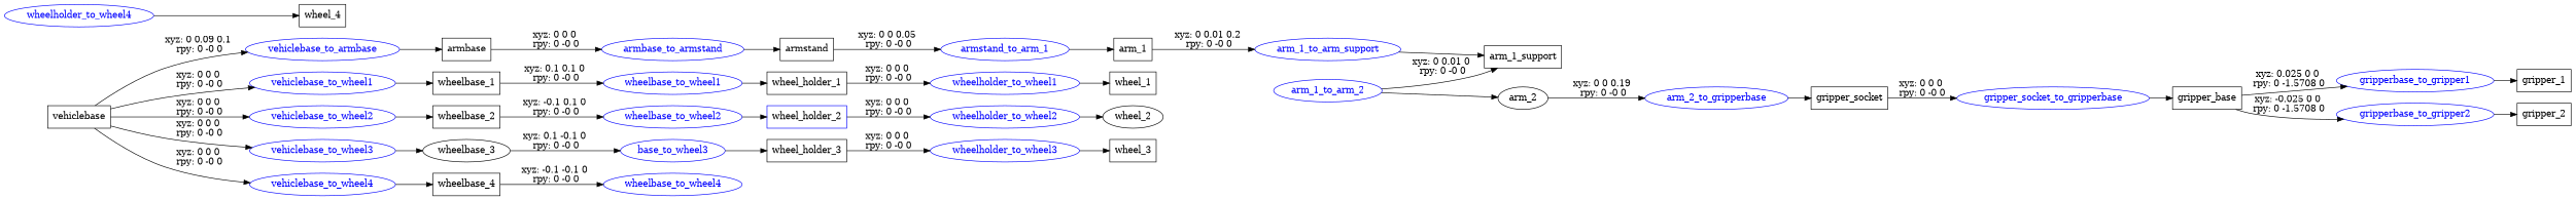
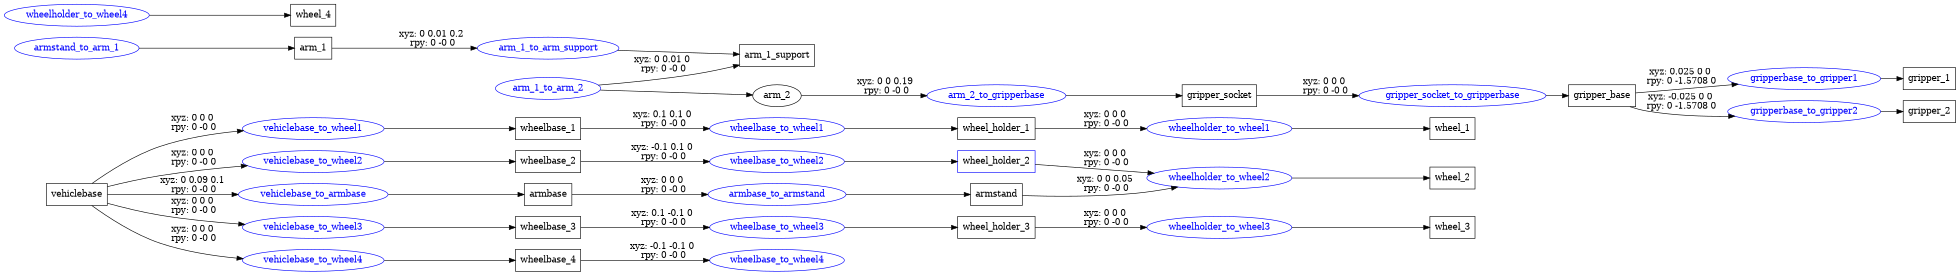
  digraph {
    rankdir=LR
    node [shape=ellipse color=blue]
    n1 [label=vehiclebase shape=box color=""]
    vehiclebase_to_armbase [fontcolor=blue]
    vehiclebase_to_wheel1 [fontcolor=blue]
    vehiclebase_to_wheel2 [fontcolor=blue]
    vehiclebase_to_wheel3 [fontcolor=blue]
    vehiclebase_to_wheel4 [fontcolor=blue]
    n7 [label=armbase shape=box color=""]
    n8 [label=wheelbase_1 shape=box color=""]
    n9 [label=wheelbase_2 shape=box color=""]
-   n10 [label=wheelbase_3 color=""]
+   n10 [label=wheelbase_3 shape=box color=""]
    n11 [label=wheelbase_4 shape=box color=""]
    armbase_to_armstand [fontcolor=blue]
    n13 [label=armstand shape=box color=""]
    armstand_to_arm_1 [fontcolor=blue]
    n15 [label=arm_1 shape=box color=""]
    arm_1_to_arm_support [fontcolor=blue]
    n17 [label=arm_1_support shape=box color=""]
    arm_1_to_arm_2 [fontcolor=blue]
    n19 [label=arm_2 color=""]
    arm_2_to_gripperbase [fontcolor=blue]
    n21 [label=gripper_socket shape=box color=""]
    gripper_socket_to_gripperbase [fontcolor=blue]
    n23 [label=gripper_base shape=box color=""]
    gripperbase_to_gripper1 [fontcolor=blue]
    gripperbase_to_gripper2 [fontcolor=blue]
    n26 [label=gripper_1 shape=box color=""]
    n27 [label=gripper_2 shape=box color=""]
    wheelbase_to_wheel1 [fontcolor=blue]
    n29 [label=wheel_holder_1 shape=box color=""]
    wheelholder_to_wheel1 [fontcolor=blue]
    n31 [label=wheel_1 shape=box color=""]
    wheelbase_to_wheel2 [fontcolor=blue]
    n33 [label=wheel_holder_2 shape=box]
    wheelholder_to_wheel2 [fontcolor=blue]
-   n35 [label=wheel_2 color=""]
-   wheelbase_to_wheel3 [fontcolor=blue label=base_to_wheel3]
+   n35 [label=wheel_2 shape=box color=""]
+   wheelbase_to_wheel3 [fontcolor=blue]
    n37 [label=wheel_holder_3 shape=box color=""]
    wheelholder_to_wheel3 [fontcolor=blue]
    n39 [label=wheel_3 shape=box color=""]
    wheelbase_to_wheel4 [fontcolor=blue]
    wheelholder_to_wheel4 [fontcolor=blue]
    n42 [label=wheel_4 shape=box color=""]
    n1 -> vehiclebase_to_armbase [label="xyz: 0 0.09 0.1 \nrpy: 0 -0 0"]
    n1 -> vehiclebase_to_wheel1 [label="xyz: 0 0 0 \nrpy: 0 -0 0"]
    n1 -> vehiclebase_to_wheel2 [label="xyz: 0 0 0 \nrpy: 0 -0 0"]
    n1 -> vehiclebase_to_wheel3 [label="xyz: 0 0 0 \nrpy: 0 -0 0"]
    n1 -> vehiclebase_to_wheel4 [label="xyz: 0 0 0 \nrpy: 0 -0 0"]
    vehiclebase_to_armbase -> n7
    vehiclebase_to_wheel1 -> n8
    vehiclebase_to_wheel2 -> n9
    vehiclebase_to_wheel3 -> n10
    vehiclebase_to_wheel4 -> n11
    n7 -> armbase_to_armstand [label="xyz: 0 0 0 \nrpy: 0 -0 0"]
    n8 -> wheelbase_to_wheel1 [label="xyz: 0.1 0.1 0 \nrpy: 0 -0 0"]
    n9 -> wheelbase_to_wheel2 [label="xyz: -0.1 0.1 0 \nrpy: 0 -0 0"]
    n10 -> wheelbase_to_wheel3 [label="xyz: 0.1 -0.1 0 \nrpy: 0 -0 0"]
    n11 -> wheelbase_to_wheel4 [label="xyz: -0.1 -0.1 0 \nrpy: 0 -0 0"]
    armbase_to_armstand -> n13
-   n13 -> armstand_to_arm_1 [label="xyz: 0 0 0.05 \nrpy: 0 -0 0"]
+   n13 -> wheelholder_to_wheel2 [label="xyz: 0 0 0.05 \nrpy: 0 -0 0"]
    armstand_to_arm_1 -> n15
    n15 -> arm_1_to_arm_support [label="xyz: 0 0.01 0.2 \nrpy: 0 -0 0"]
    arm_1_to_arm_support -> n17
    arm_1_to_arm_2 -> n17 [label="xyz: 0 0.01 0 \nrpy: 0 -0 0"]
    arm_1_to_arm_2 -> n19
    n19 -> arm_2_to_gripperbase [label="xyz: 0 0 0.19 \nrpy: 0 -0 0"]
    arm_2_to_gripperbase -> n21
    n21 -> gripper_socket_to_gripperbase [label="xyz: 0 0 0 \nrpy: 0 -0 0"]
    gripper_socket_to_gripperbase -> n23
    n23 -> gripperbase_to_gripper1 [label="xyz: 0.025 0 0 \nrpy: 0 -1.5708 0"]
    n23 -> gripperbase_to_gripper2 [label="xyz: -0.025 0 0 \nrpy: 0 -1.5708 0"]
    gripperbase_to_gripper1 -> n26
    gripperbase_to_gripper2 -> n27
    wheelbase_to_wheel1 -> n29
    n29 -> wheelholder_to_wheel1 [label="xyz: 0 0 0 \nrpy: 0 -0 0"]
    wheelholder_to_wheel1 -> n31
    wheelbase_to_wheel2 -> n33
    n33 -> wheelholder_to_wheel2 [label="xyz: 0 0 0 \nrpy: 0 -0 0"]
    wheelholder_to_wheel2 -> n35
    wheelbase_to_wheel3 -> n37
    n37 -> wheelholder_to_wheel3 [label="xyz: 0 0 0 \nrpy: 0 -0 0"]
    wheelholder_to_wheel3 -> n39
    wheelholder_to_wheel4 -> n42
  }
